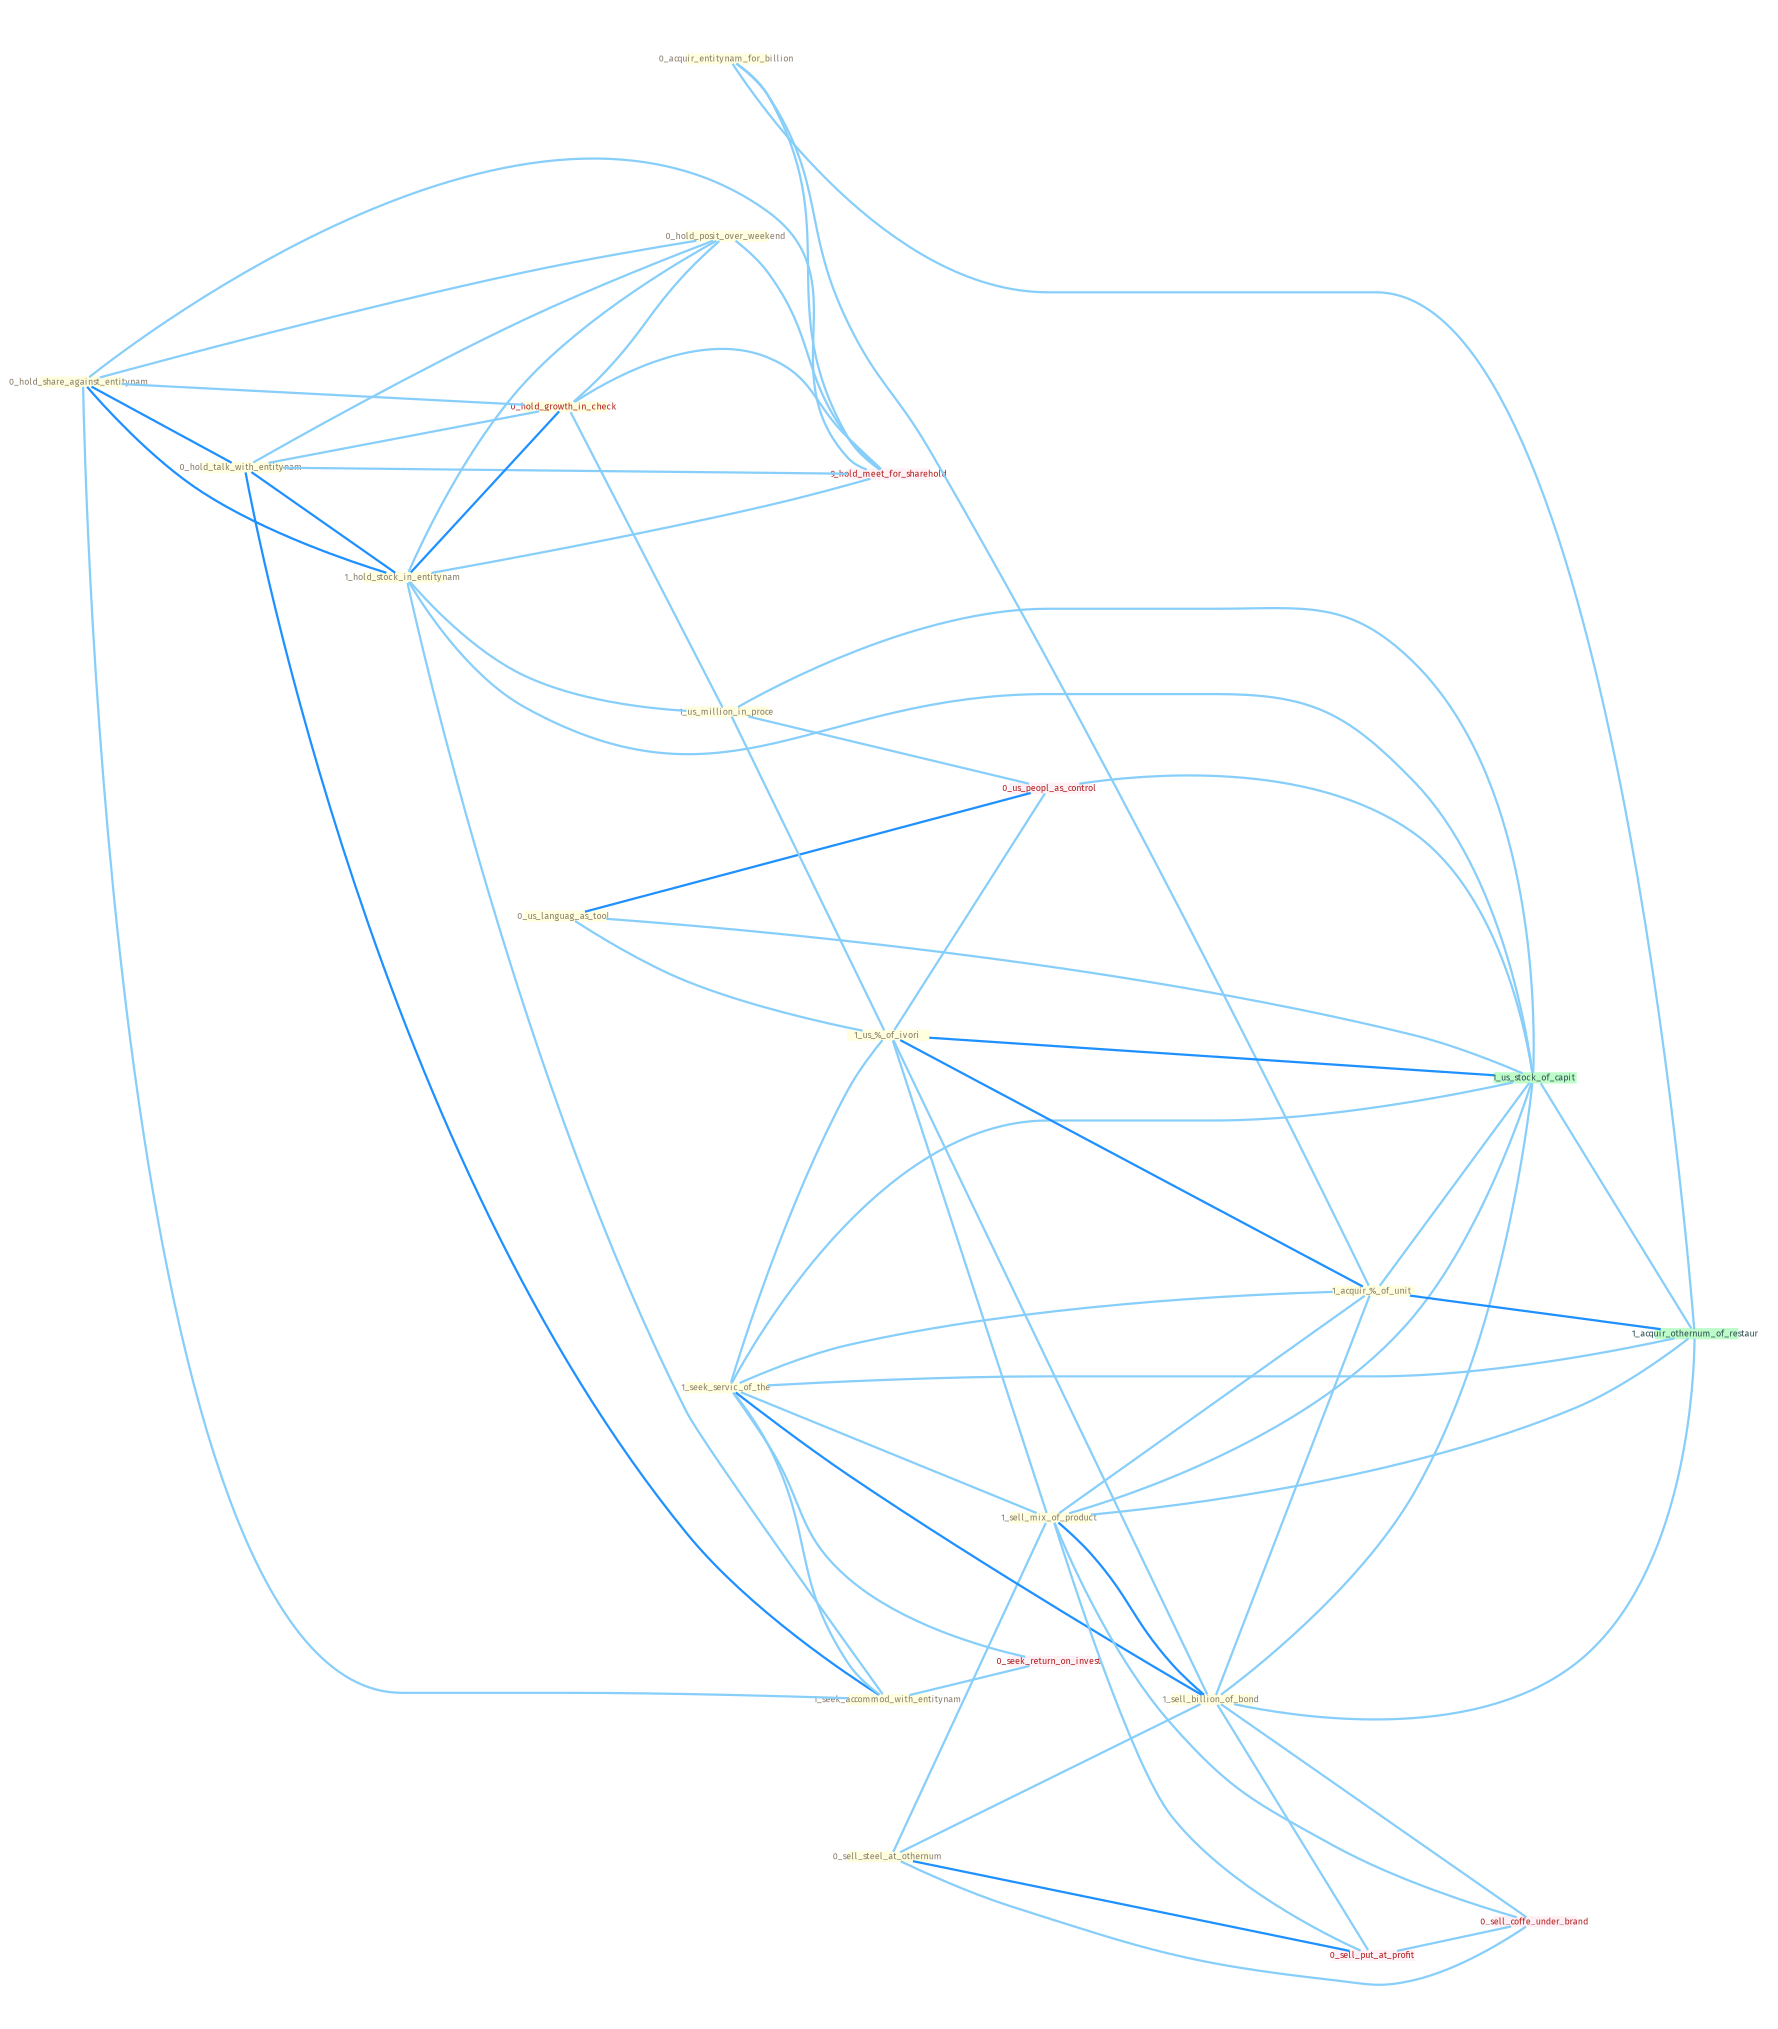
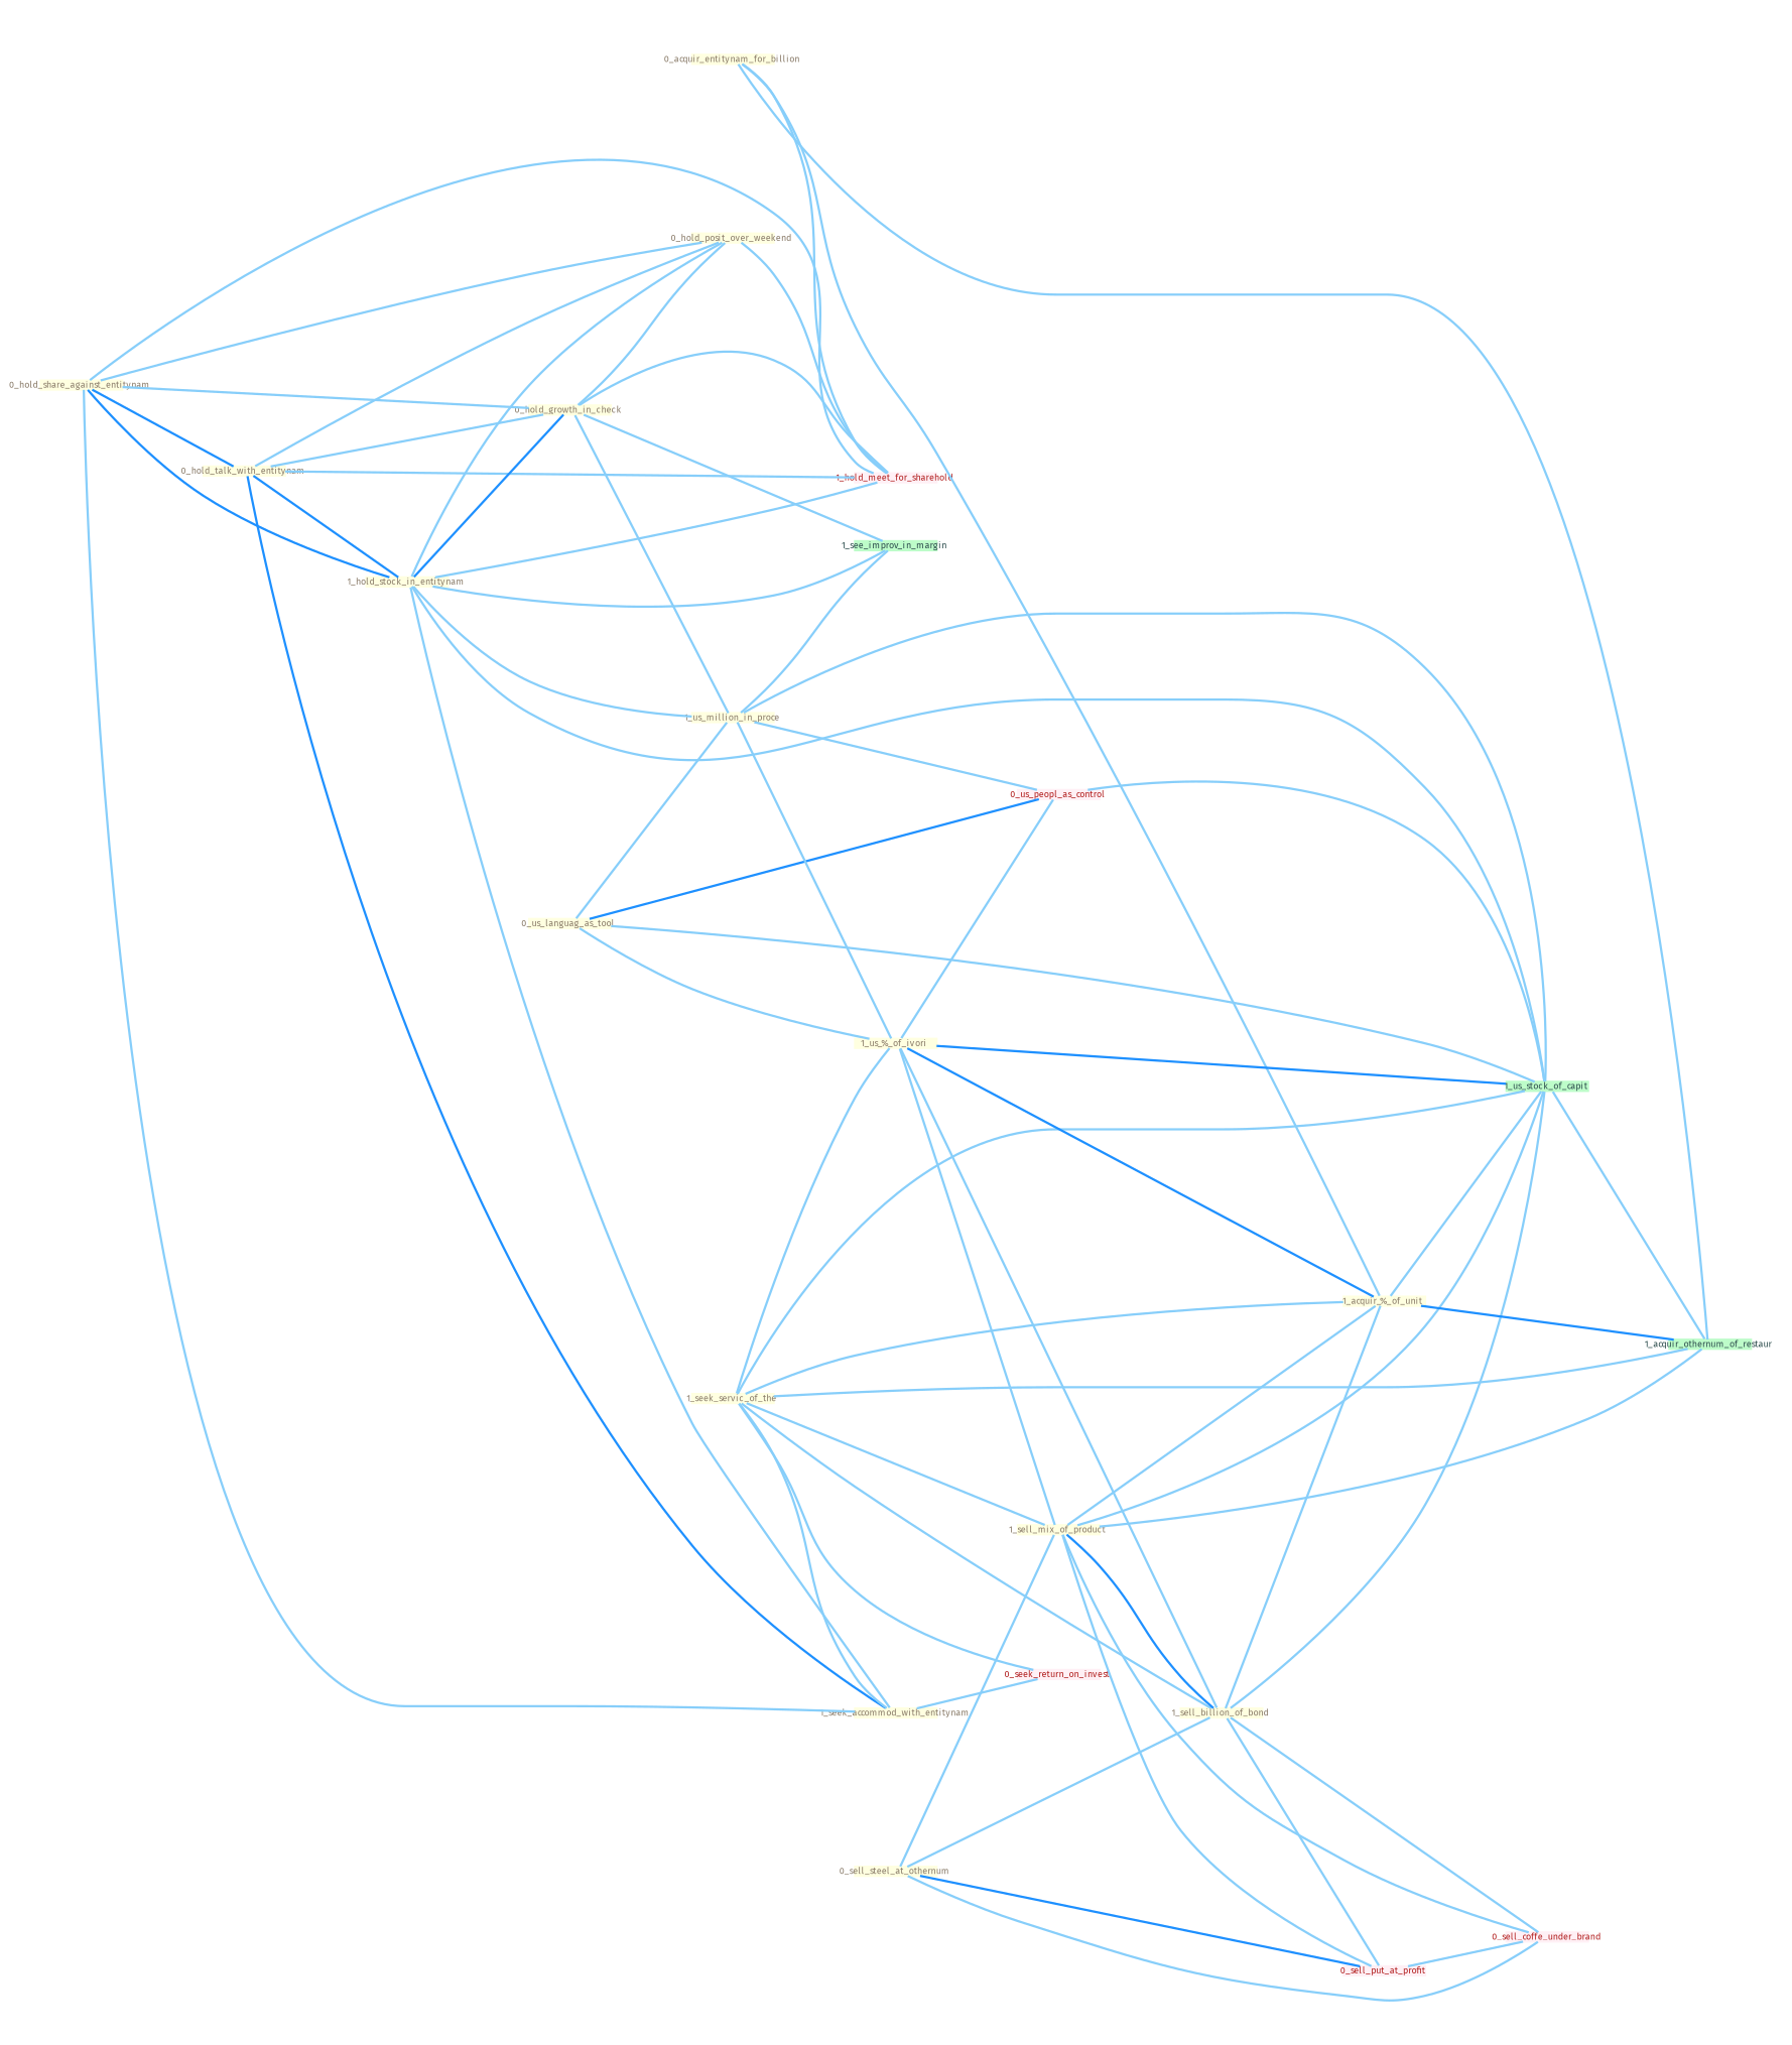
  graph {
    fontname="Fira Sans"
    rankdir=LR
    node [color="#ffffe0" fixedsize=true fontcolor="#8b7d6b" fontname="Fira Sans" fontsize=4 shape=polygon style=filled]
    edge [color="#87cefa" fontname="Fira Sans" w=1]
    "0_hold_share_against_entitynam " [height=.06 width=.5]
    "0_hold_talk_with_entitynam " [height=.06 width=.5]
    "0_sell_steel_at_othernum " [height=.06 width=.5]
    "0_us_languag_as_tool " [height=.06 width=.5]
    "1_hold_stock_in_entitynam " [height=.06 width=.5]
-   "0_hold_growth_in_check " [fontcolor="#b22222" height=.06 width=.5]
+   "0_hold_growth_in_check " [height=.06 width=.5]
    "0_hold_posit_over_weekend " [height=.06 width=.5]
    "1_us_million_in_proce " [height=.06 width=.5]
    "1_seek_servic_of_the " [height=.06 width=.5]
    "0_acquir_entitynam_for_billion " [height=.06 width=.5]
    "1_us_%_of_ivori " [height=.06 width=.5]
    "1_sell_mix_of_product " [height=.06 width=.5]
    "1_seek_accommod_with_entitynam " [height=.06 width=.5]
    "1_sell_billion_of_bond " [height=.06 width=.5]
    "1_acquir_%_of_unit " [height=.06 width=.5]
    "0_us_peopl_as_control " [color="#fff0f5" fontcolor="#b22222" height=.06 width=.5]
    "0_sell_put_at_profit " [color="#fff0f5" fontcolor="#b22222" height=.06 width=.5]
    "0_seek_return_on_invest " [color="#fff0f5" fontcolor="#b22222" height=.06 width=.5]
    "0_sell_coffe_under_brand " [color="#fff0f5" fontcolor="#b22222" height=.06 width=.5]
-   "1_hold_meet_for_sharehold " [color="#fff0f5" fontcolor="#b22222" height=.06 width=.5 label="9_hold_meet_for_sharehold"]
+   "1_hold_meet_for_sharehold " [color="#fff0f5" fontcolor="#b22222" height=.06 width=.5]
    "1_us_stock_of_capit " [color="#BDFCC9" fontcolor="#2f4f4f" height=.06 width=.5]
+   "1_see_improv_in_margin " [color="#BDFCC9" fontcolor="#2f4f4f" height=.06 width=.5]
    "1_acquir_othernum_of_restaur " [color="#BDFCC9" fontcolor="#2f4f4f" height=.06 width=.5]
    subgraph sub_1 {
      "0_hold_share_against_entitynam "
      "0_hold_talk_with_entitynam "
      "0_sell_steel_at_othernum "
      "0_us_languag_as_tool "
      "1_hold_stock_in_entitynam "
      "0_hold_growth_in_check "
      "0_hold_posit_over_weekend "
      "1_us_million_in_proce "
      "1_seek_servic_of_the "
      "0_acquir_entitynam_for_billion "
      "1_us_%_of_ivori "
      "1_sell_mix_of_product "
      "1_seek_accommod_with_entitynam "
      "1_sell_billion_of_bond "
      "1_acquir_%_of_unit "
    }
    subgraph sub_2 {
      "0_us_peopl_as_control "
      "0_sell_put_at_profit "
      "0_seek_return_on_invest "
      "0_sell_coffe_under_brand "
      "1_hold_meet_for_sharehold "
    }
    "0_hold_share_against_entitynam " -- "0_hold_talk_with_entitynam " [color="#1e90ff" w=2]
    "0_hold_share_against_entitynam " -- "1_hold_stock_in_entitynam " [color="#1e90ff" w=2]
    "0_hold_share_against_entitynam " -- "0_hold_growth_in_check "
    "0_hold_share_against_entitynam " -- "0_hold_posit_over_weekend "
    "0_hold_share_against_entitynam " -- "1_seek_accommod_with_entitynam "
    "0_hold_share_against_entitynam " -- "1_hold_meet_for_sharehold "
    "0_hold_talk_with_entitynam " -- "1_hold_stock_in_entitynam " [color="#1e90ff" w=2]
    "0_hold_talk_with_entitynam " -- "0_hold_growth_in_check "
    "0_hold_talk_with_entitynam " -- "0_hold_posit_over_weekend "
    "0_hold_talk_with_entitynam " -- "1_seek_accommod_with_entitynam " [color="#1e90ff" w=2]
    "0_hold_talk_with_entitynam " -- "1_hold_meet_for_sharehold "
    "0_sell_steel_at_othernum " -- "1_sell_mix_of_product "
    "0_sell_steel_at_othernum " -- "1_sell_billion_of_bond "
    "0_sell_steel_at_othernum " -- "0_sell_put_at_profit " [color="#1e90ff" w=2]
    "0_sell_steel_at_othernum " -- "0_sell_coffe_under_brand "
+   "0_us_languag_as_tool " -- "1_us_million_in_proce "
    "0_us_languag_as_tool " -- "1_us_%_of_ivori "
    "0_us_languag_as_tool " -- "0_us_peopl_as_control " [color="#1e90ff" w=2]
    "0_us_languag_as_tool " -- "1_us_stock_of_capit "
    "1_hold_stock_in_entitynam " -- "0_hold_growth_in_check " [color="#1e90ff" w=2]
    "1_hold_stock_in_entitynam " -- "0_hold_posit_over_weekend "
    "1_hold_stock_in_entitynam " -- "1_us_million_in_proce "
    "1_hold_stock_in_entitynam " -- "1_seek_accommod_with_entitynam "
    "1_hold_stock_in_entitynam " -- "1_hold_meet_for_sharehold "
    "1_hold_stock_in_entitynam " -- "1_us_stock_of_capit "
+   "1_hold_stock_in_entitynam " -- "1_see_improv_in_margin "
    "0_hold_growth_in_check " -- "0_hold_posit_over_weekend "
    "0_hold_growth_in_check " -- "1_us_million_in_proce "
    "0_hold_growth_in_check " -- "1_hold_meet_for_sharehold "
+   "0_hold_growth_in_check " -- "1_see_improv_in_margin "
    "0_hold_posit_over_weekend " -- "1_hold_meet_for_sharehold "
    "1_us_million_in_proce " -- "1_us_%_of_ivori "
    "1_us_million_in_proce " -- "0_us_peopl_as_control "
    "1_us_million_in_proce " -- "1_us_stock_of_capit "
+   "1_us_million_in_proce " -- "1_see_improv_in_margin "
    "1_seek_servic_of_the " -- "1_us_%_of_ivori "
    "1_seek_servic_of_the " -- "1_sell_mix_of_product "
    "1_seek_servic_of_the " -- "1_seek_accommod_with_entitynam "
-   "1_seek_servic_of_the " -- "1_sell_billion_of_bond " [color="#1e90ff"]
+   "1_seek_servic_of_the " -- "1_sell_billion_of_bond "
    "1_seek_servic_of_the " -- "1_acquir_%_of_unit "
    "1_seek_servic_of_the " -- "0_seek_return_on_invest "
    "1_seek_servic_of_the " -- "1_us_stock_of_capit "
    "1_seek_servic_of_the " -- "1_acquir_othernum_of_restaur "
    "0_acquir_entitynam_for_billion " -- "1_acquir_%_of_unit "
    "0_acquir_entitynam_for_billion " -- "1_hold_meet_for_sharehold "
    "0_acquir_entitynam_for_billion " -- "1_acquir_othernum_of_restaur "
    "1_us_%_of_ivori " -- "1_sell_mix_of_product "
    "1_us_%_of_ivori " -- "1_sell_billion_of_bond "
    "1_us_%_of_ivori " -- "1_acquir_%_of_unit " [color="#1e90ff" w=2]
    "1_us_%_of_ivori " -- "0_us_peopl_as_control "
    "1_us_%_of_ivori " -- "1_us_stock_of_capit " [color="#1e90ff" w=2]
    "1_sell_mix_of_product " -- "1_sell_billion_of_bond " [color="#1e90ff" w=2]
    "1_sell_mix_of_product " -- "1_acquir_%_of_unit "
    "1_sell_mix_of_product " -- "0_sell_put_at_profit "
    "1_sell_mix_of_product " -- "0_sell_coffe_under_brand "
    "1_sell_mix_of_product " -- "1_us_stock_of_capit "
    "1_sell_mix_of_product " -- "1_acquir_othernum_of_restaur "
    "1_seek_accommod_with_entitynam " -- "0_seek_return_on_invest "
    "1_sell_billion_of_bond " -- "1_acquir_%_of_unit "
    "1_sell_billion_of_bond " -- "0_sell_put_at_profit "
    "1_sell_billion_of_bond " -- "0_sell_coffe_under_brand "
    "1_sell_billion_of_bond " -- "1_us_stock_of_capit "
-   "1_sell_billion_of_bond " -- "1_acquir_othernum_of_restaur "
    "1_acquir_%_of_unit " -- "1_us_stock_of_capit "
    "1_acquir_%_of_unit " -- "1_acquir_othernum_of_restaur " [color="#1e90ff" w=2]
    "0_us_peopl_as_control " -- "1_us_stock_of_capit "
    "0_sell_put_at_profit " -- "0_sell_coffe_under_brand "
    "1_us_stock_of_capit " -- "1_acquir_othernum_of_restaur "
  }
